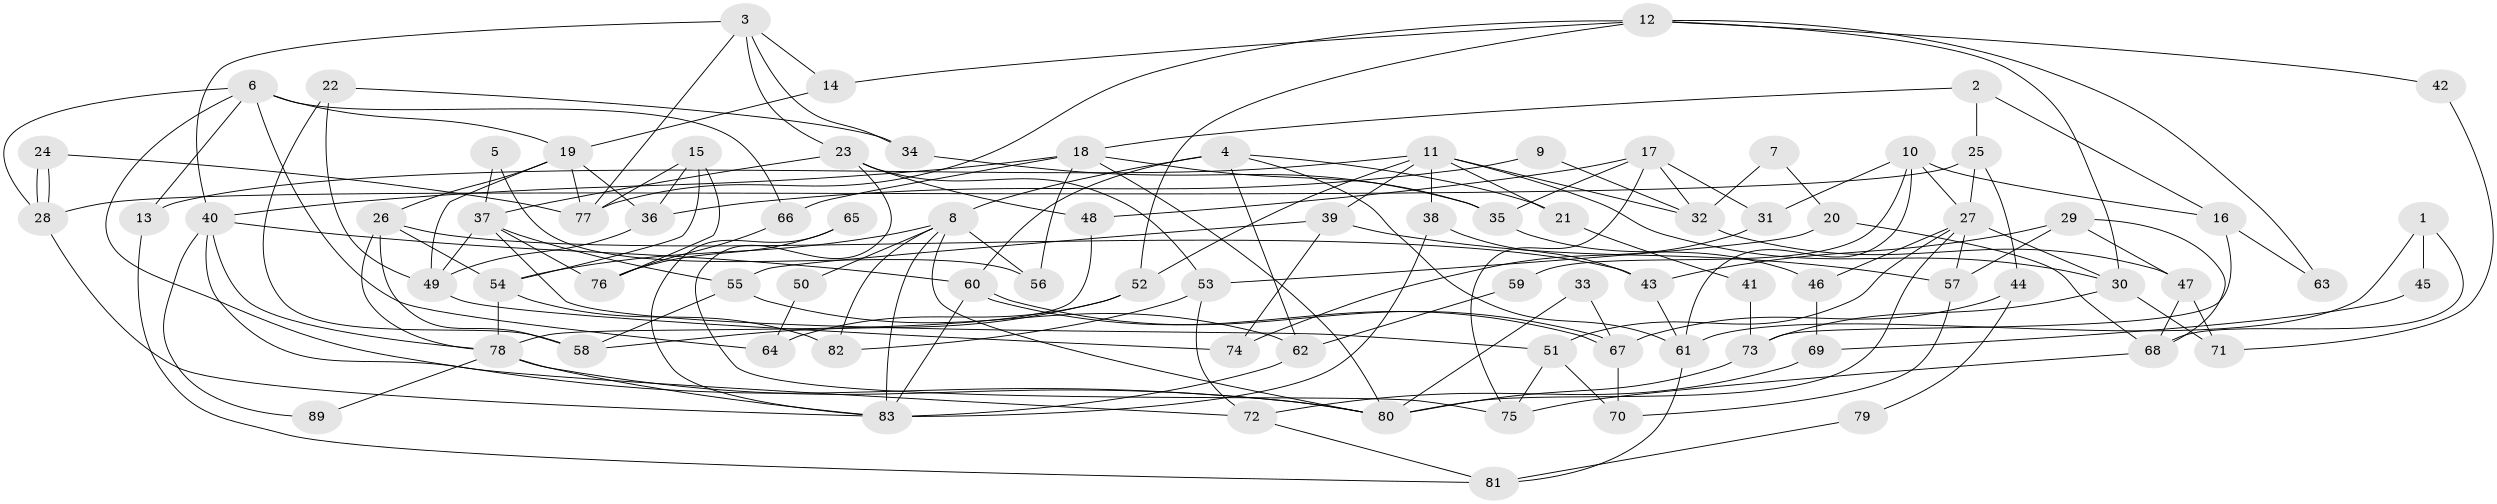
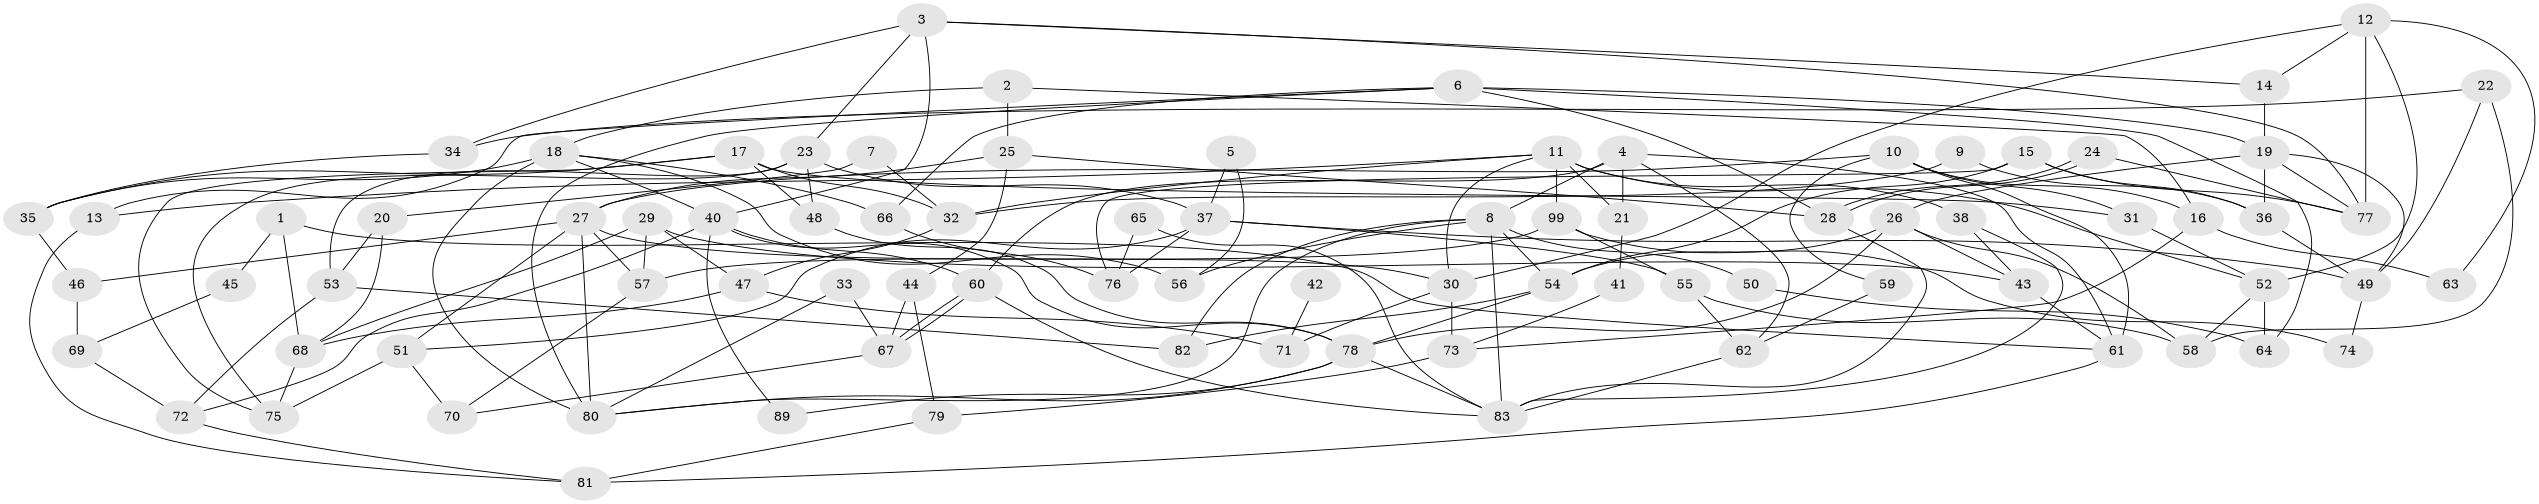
  graph {
    node [color=gray90 style=filled]
    1
    45
    61
    68
    69
    81
    75
    2
    16
    18
    25
    63
    73
    40
    56
    66
    80
    35
    28
    27
    44
    3
    14
    23
    34
    77
    19
    37
    48
    53
    60
    78
    72
    n34 [label=89]
    4
    8
    21
    62
    50
    54
    82
    83
    41
    67
    5
    76
    49
    51
    55
    6
    13
    64
    36
    26
    7
    20
    32
    47
    59
    9
    10
    31
    30
    46
    57
    52
    11
    38
-   39
+   39 [label=99]
    71
    43
    74
    58
    12
    42
    15
    79
    17
    22
    24
    70
    29
    33
    65
    1 -- 45
    1 -- 61
    1 -- 68
    45 -- 69
    61 -- 81
    68 -- 75
    69 -- 72
    2 -- 16
    2 -- 18
    2 -- 25
    16 -- 63
    16 -- 73
    18 -- 40
    18 -- 56
    18 -- 66
    18 -- 80
    18 -- 35
    25 -- 28
    25 -- 27
    25 -- 44
-   73 -- 80
+   73 -- 79
    40 -- 60
    40 -- 78
    40 -- 72
    40 -- n34
    66 -- 76
    35 -- 46
    28 -- 83
    27 -- 80
    27 -- 51
    27 -- 30
    27 -- 46
    27 -- 57
    44 -- 67
    44 -- 79
    3 -- 40
    3 -- 14
    3 -- 23
    3 -- 34
    3 -- 77
    14 -- 19
    23 -- 75
    23 -- 37
    23 -- 48
    23 -- 53
    34 -- 35
    19 -- 77
    19 -- 49
    19 -- 36
    19 -- 26
    37 -- 76
    37 -- 49
    37 -- 51
    37 -- 55
    48 -- 78
    53 -- 72
    53 -- 82
    60 -- 83
    60 -- 67
    60 -- 67
    78 -- 80
    78 -- n34
    78 -- 83
    72 -- 81
    4 -- 61
    4 -- 60
    4 -- 8
    4 -- 21
    4 -- 62
    8 -- 56
    8 -- 80
    8 -- 50
    8 -- 54
    8 -- 82
    8 -- 83
    21 -- 41
    62 -- 83
    50 -- 64
    54 -- 78
    54 -- 82
    41 -- 73
    67 -- 70
    5 -- 56
    5 -- 37
    49 -- 74
    51 -- 75
    51 -- 70
    55 -- 62
    55 -- 58
    6 -- 66
    6 -- 80
    6 -- 28
    6 -- 19
    6 -- 13
    6 -- 64
    13 -- 81
    36 -- 49
    26 -- 78
    26 -- 54
    26 -- 43
    26 -- 58
    7 -- 20
    7 -- 32
    20 -- 68
    20 -- 53
    32 -- 47
    47 -- 68
    47 -- 71
    59 -- 62
    9 -- 36
    9 -- 32
    10 -- 61
    10 -- 16
    10 -- 27
    10 -- 59
    10 -- 31
-   31 -- 74
+   31 -- 52
    30 -- 73
    30 -- 71
    46 -- 69
    57 -- 70
    52 -- 64
    52 -- 58
    11 -- 21
    11 -- 13
    11 -- 32
    11 -- 30
    11 -- 52
    11 -- 38
    11 -- 39
    38 -- 83
    38 -- 43
    39 -- 55
    39 -- 57
    39 -- 74
    43 -- 61
    12 -- 63
    12 -- 14
    12 -- 77
    12 -- 30
    12 -- 52
-   12 -- 42
    42 -- 71
    15 -- 77
    15 -- 54
    15 -- 76
    15 -- 36
    79 -- 81
    17 -- 75
    17 -- 35
    17 -- 48
    17 -- 32
    17 -- 31
    22 -- 34
    22 -- 49
    22 -- 58
    24 -- 28
    24 -- 28
    24 -- 77
    29 -- 68
    29 -- 47
    29 -- 57
    29 -- 43
    33 -- 80
    33 -- 67
    65 -- 83
    65 -- 76
  }
